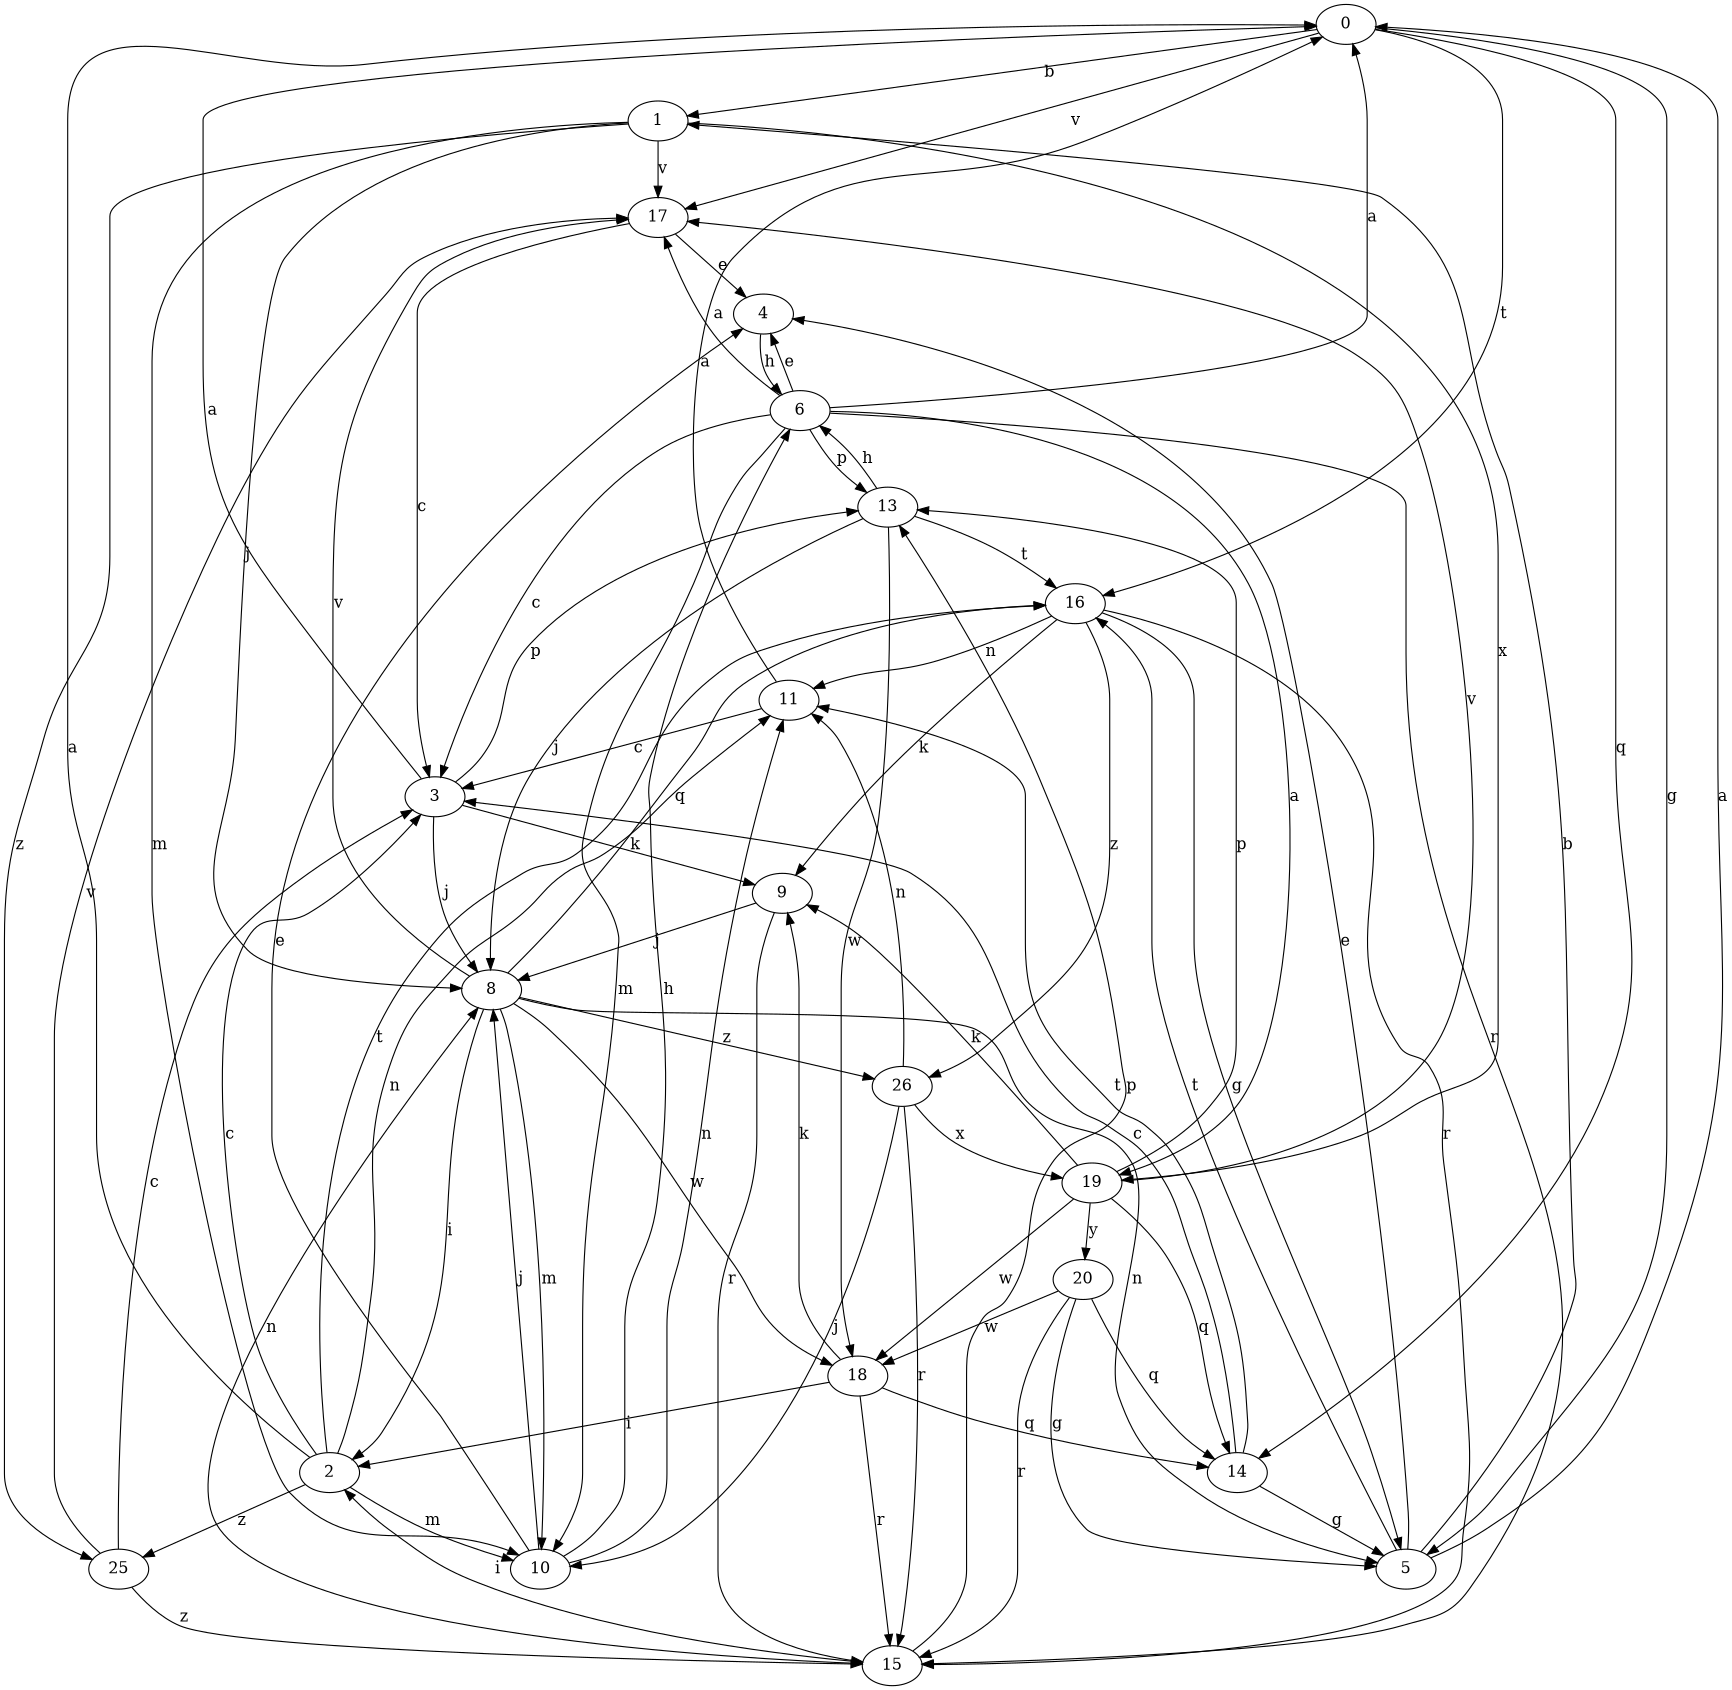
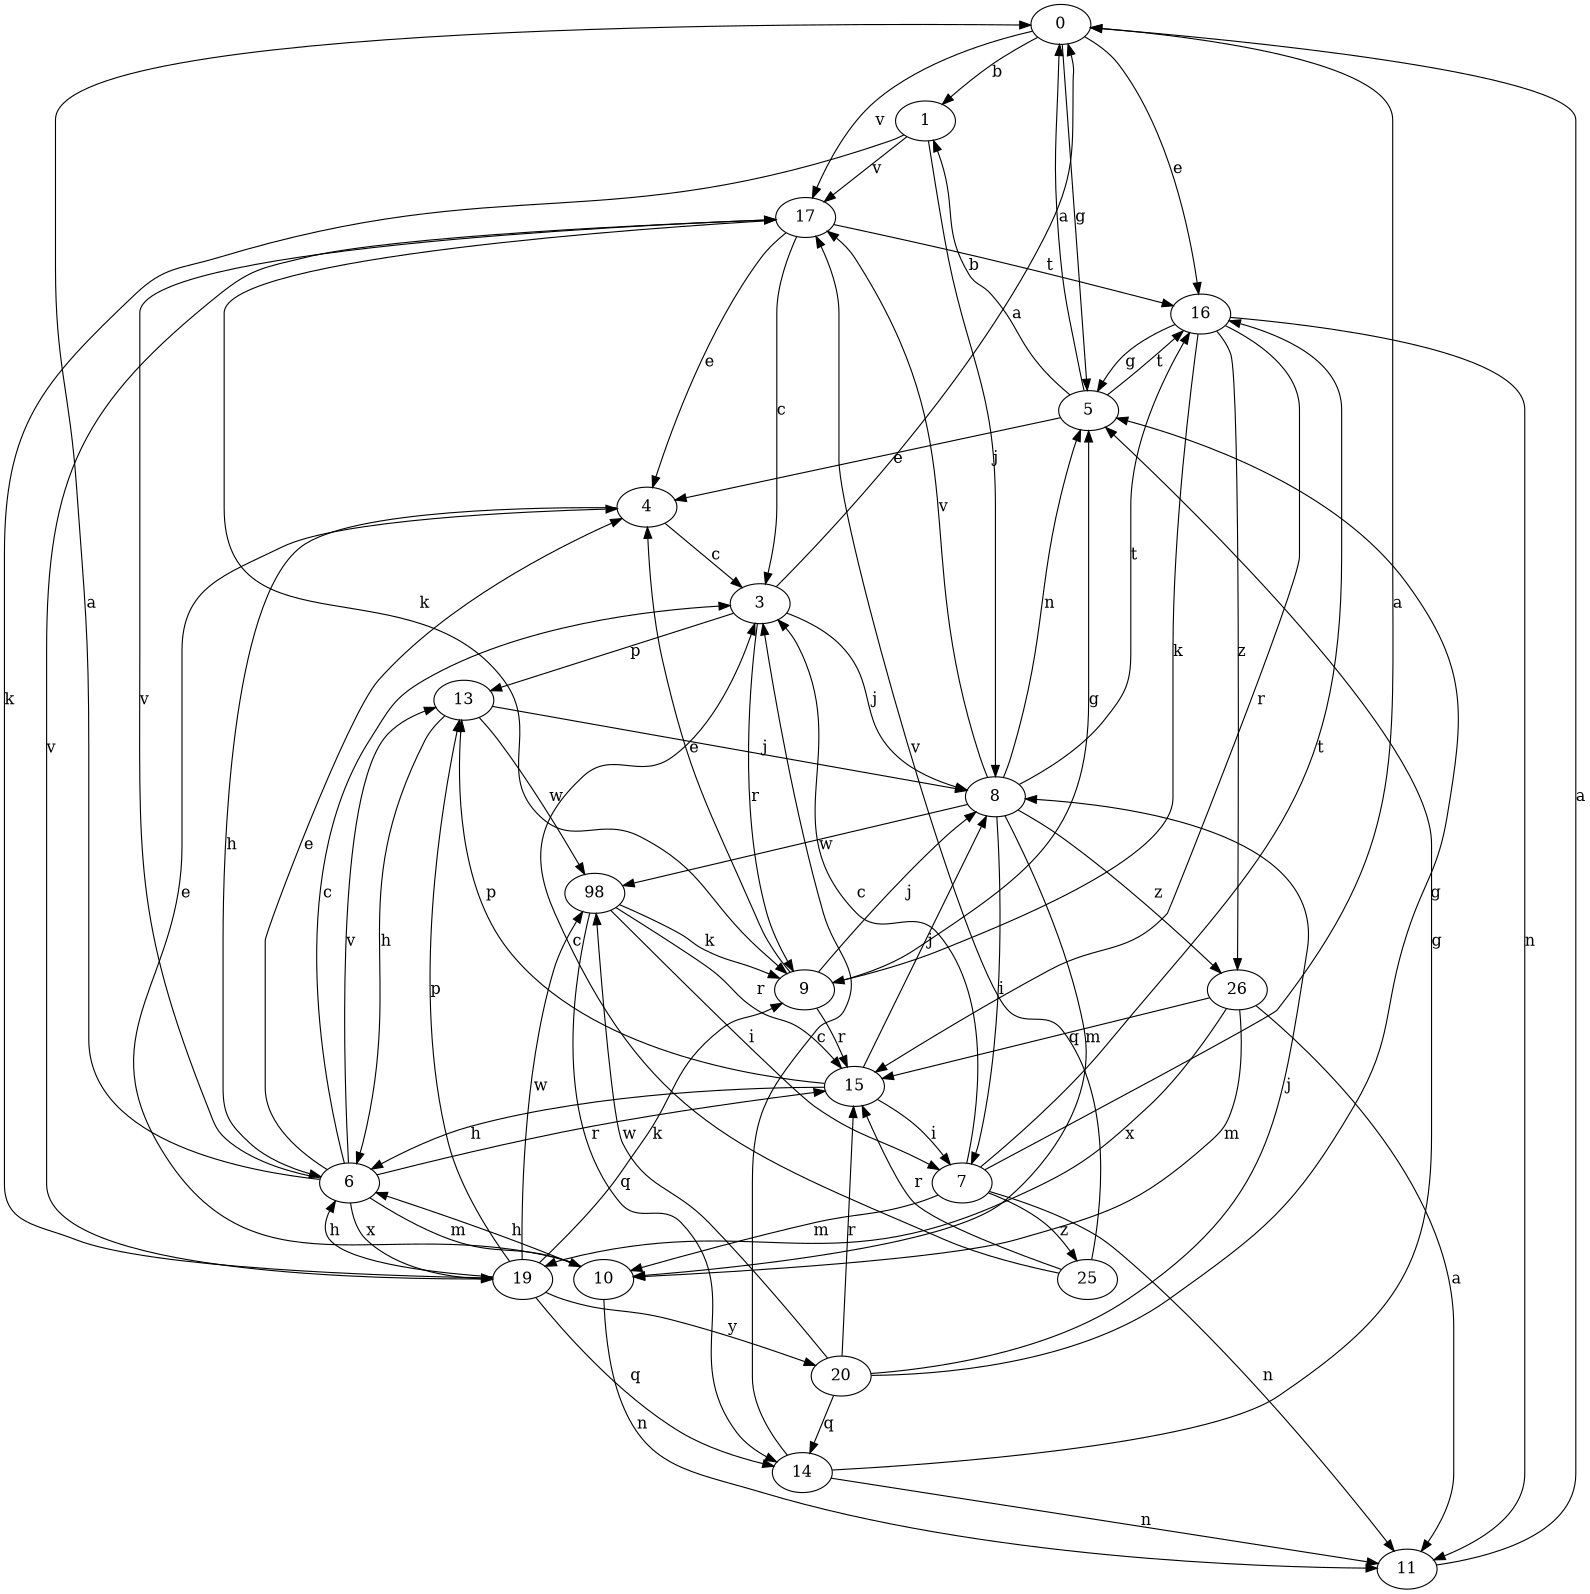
  strict digraph {
    fontname="DejaVu Serif"
    node [fontname="DejaVu Serif"]
    edge [fontname="DejaVu Serif"]
    0
    1
    5
    14
    16
    17
    8
    10
    19
    25
    4
    3
    11
    9
    15
    26
-   7 [label=2]
-   18
+   7
+   18 [label=98]
    6
    13
    20
    0 -> 1 [label=b]
    0 -> 5 [label=g]
-   0 -> 14 [label=q]
-   0 -> 16 [label=t]
+   0 -> 16 [label=e]
    0 -> 17 [label=v]
    1 -> 17 [label=v]
    1 -> 8 [label=j]
-   1 -> 10 [label=m]
-   1 -> 19 [label=x]
-   1 -> 25 [label=z]
+   1 -> 19 [label=k]
    5 -> 0 [label=a]
    5 -> 1 [label=b]
    5 -> 16 [label=t]
    5 -> 4 [label=e]
    14 -> 5 [label=g]
    14 -> 3 [label=c]
-   14 -> 11 [label=t]
+   14 -> 11 [label=n]
    16 -> 5 [label=g]
    16 -> 11 [label=n]
    16 -> 9 [label=k]
    16 -> 15 [label=r]
    16 -> 26 [label=z]
    17 -> 4 [label=e]
    17 -> 3 [label=c]
+   17 -> 9 [label=k]
    8 -> 5 [label=n]
-   8 -> 16 [label=q]
+   8 -> 16 [label=t]
    8 -> 17 [label=v]
    8 -> 10 [label=m]
    8 -> 26 [label=z]
    8 -> 7 [label=i]
    8 -> 18 [label=w]
-   10 -> 8 [label=j]
+   20 -> 8 [label=j]
    10 -> 4 [label=e]
    10 -> 11 [label=n]
    10 -> 6 [label=h]
    19 -> 14 [label=q]
    19 -> 17 [label=v]
    19 -> 9 [label=k]
    19 -> 18 [label=w]
+   19 -> 6 [label=h]
    19 -> 13 [label=p]
    19 -> 20 [label=y]
    25 -> 17 [label=v]
    25 -> 3 [label=c]
-   25 -> 15 [label=z]
+   25 -> 15 [label=r]
    4 -> 6 [label=h]
    3 -> 0 [label=a]
    3 -> 8 [label=j]
-   3 -> 9 [label=k]
+   3 -> 9 [label=r]
    3 -> 13 [label=p]
    11 -> 0 [label=a]
-   11 -> 3 [label=c]
+   4 -> 3 [label=c]
+   9 -> 5 [label=g]
    9 -> 8 [label=j]
+   9 -> 4 [label=e]
    9 -> 15 [label=r]
-   15 -> 8 [label=n]
+   15 -> 8 [label=j]
    15 -> 7 [label=i]
+   15 -> 6 [label=h]
    15 -> 13 [label=p]
-   26 -> 10 [label=j]
+   26 -> 10 [label=m]
    26 -> 19 [label=x]
-   26 -> 11 [label=n]
-   26 -> 15 [label=r]
+   26 -> 11 [label=a]
+   26 -> 15 [label=q]
    7 -> 0 [label=a]
    7 -> 16 [label=t]
    7 -> 10 [label=m]
    7 -> 25 [label=z]
    7 -> 3 [label=c]
    7 -> 11 [label=n]
    18 -> 14 [label=q]
    18 -> 9 [label=k]
    18 -> 15 [label=r]
    18 -> 7 [label=i]
    6 -> 0 [label=a]
-   6 -> 17 [label=a]
+   6 -> 17 [label=v]
    6 -> 10 [label=m]
-   6 -> 19 [label=a]
+   6 -> 19 [label=x]
    6 -> 4 [label=e]
    6 -> 3 [label=c]
    6 -> 15 [label=r]
-   6 -> 13 [label=p]
-   13 -> 16 [label=t]
+   6 -> 13 [label=v]
+   17 -> 16 [label=t]
    13 -> 8 [label=j]
    13 -> 18 [label=w]
    13 -> 6 [label=h]
    20 -> 5 [label=g]
    20 -> 14 [label=q]
    20 -> 15 [label=r]
    20 -> 18 [label=w]
  }
